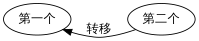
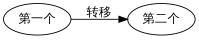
  digraph {
    rankdir=LR
    fontname="Liberation Serif"
    node [fontname="Liberation Serif"]
    "第一个"
    "第二个"
-   "第二个" -> "第一个" [label="转移" fontname="Liberation Serif"]
+   "第一个" -> "第二个" [label="转移" fontname="Liberation Serif"]
  }
